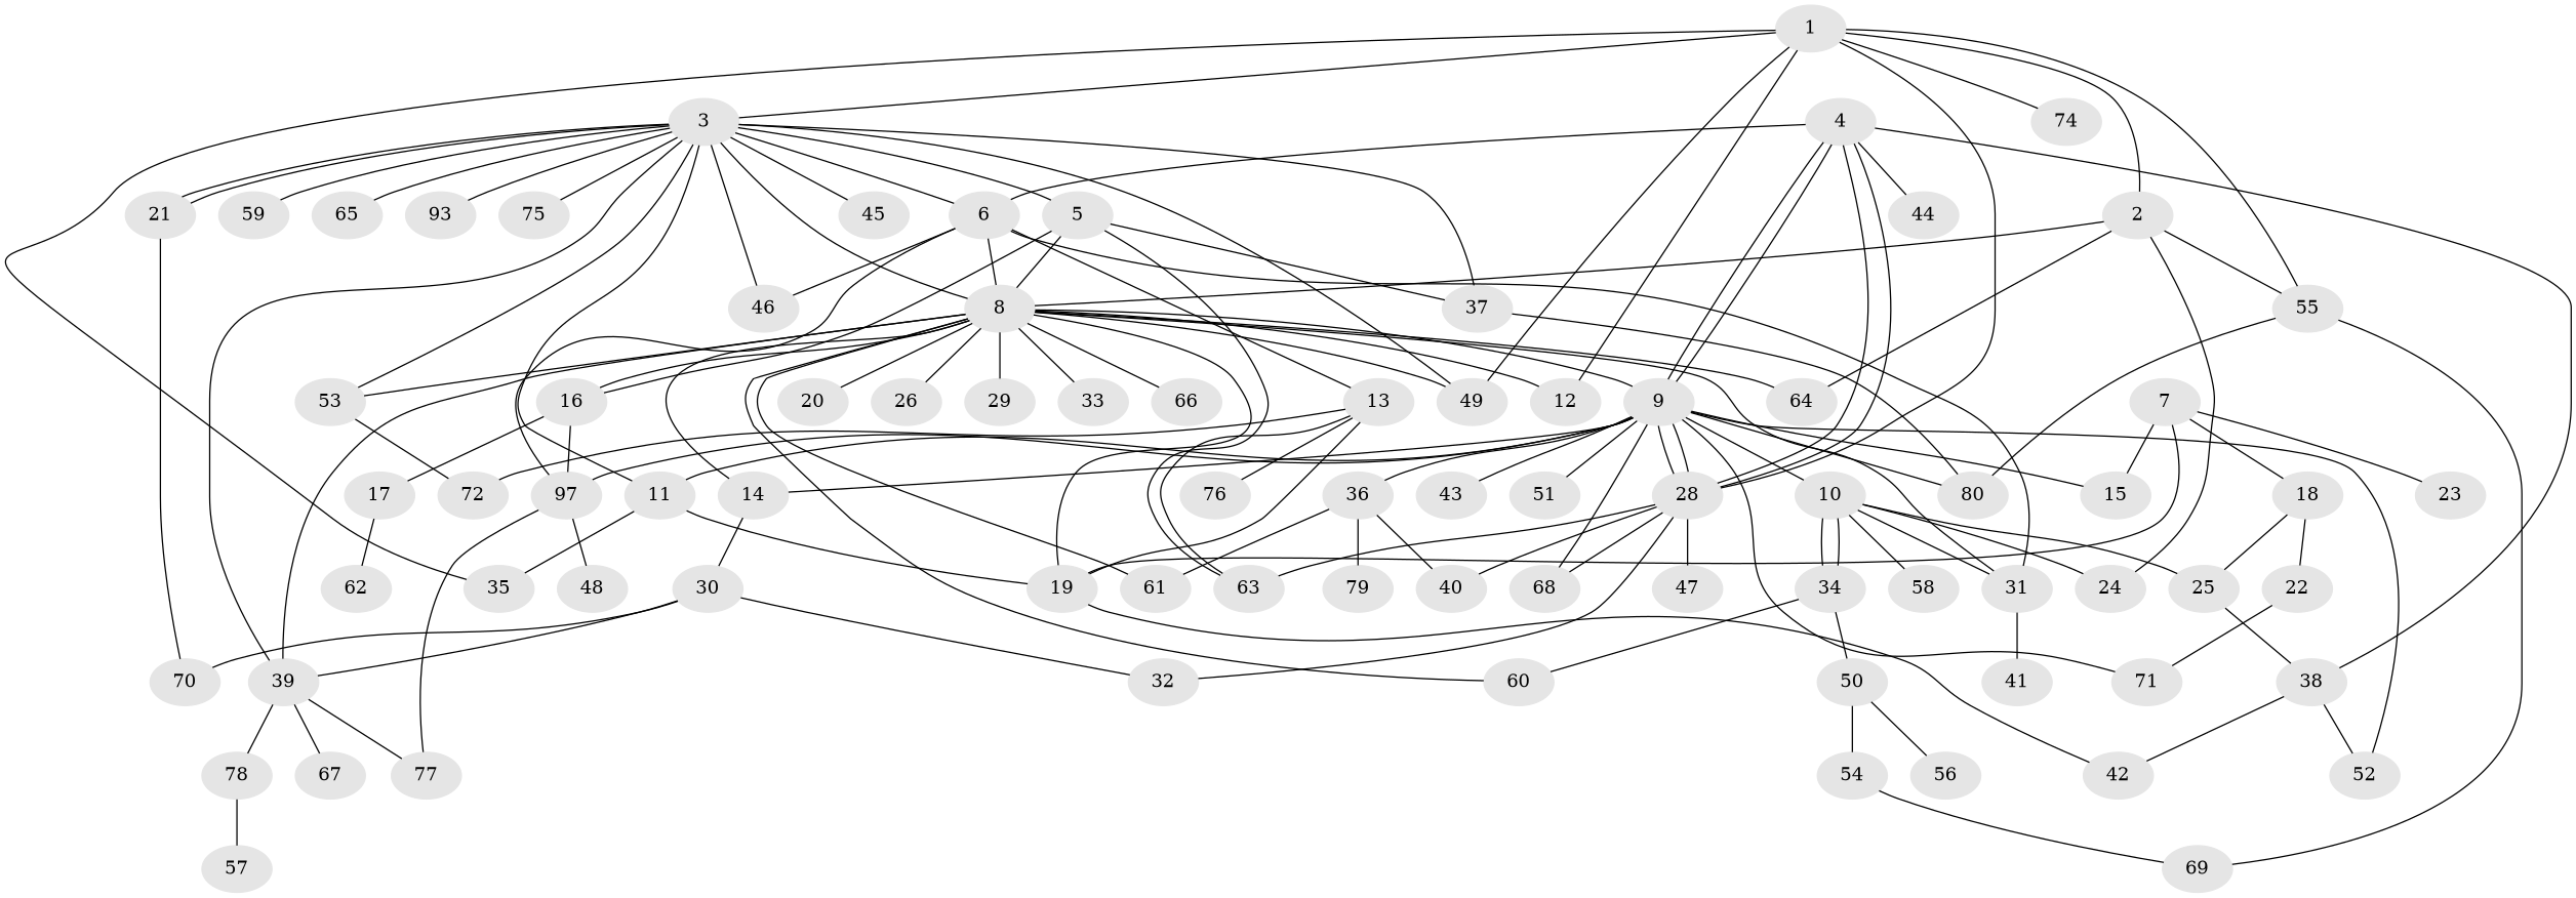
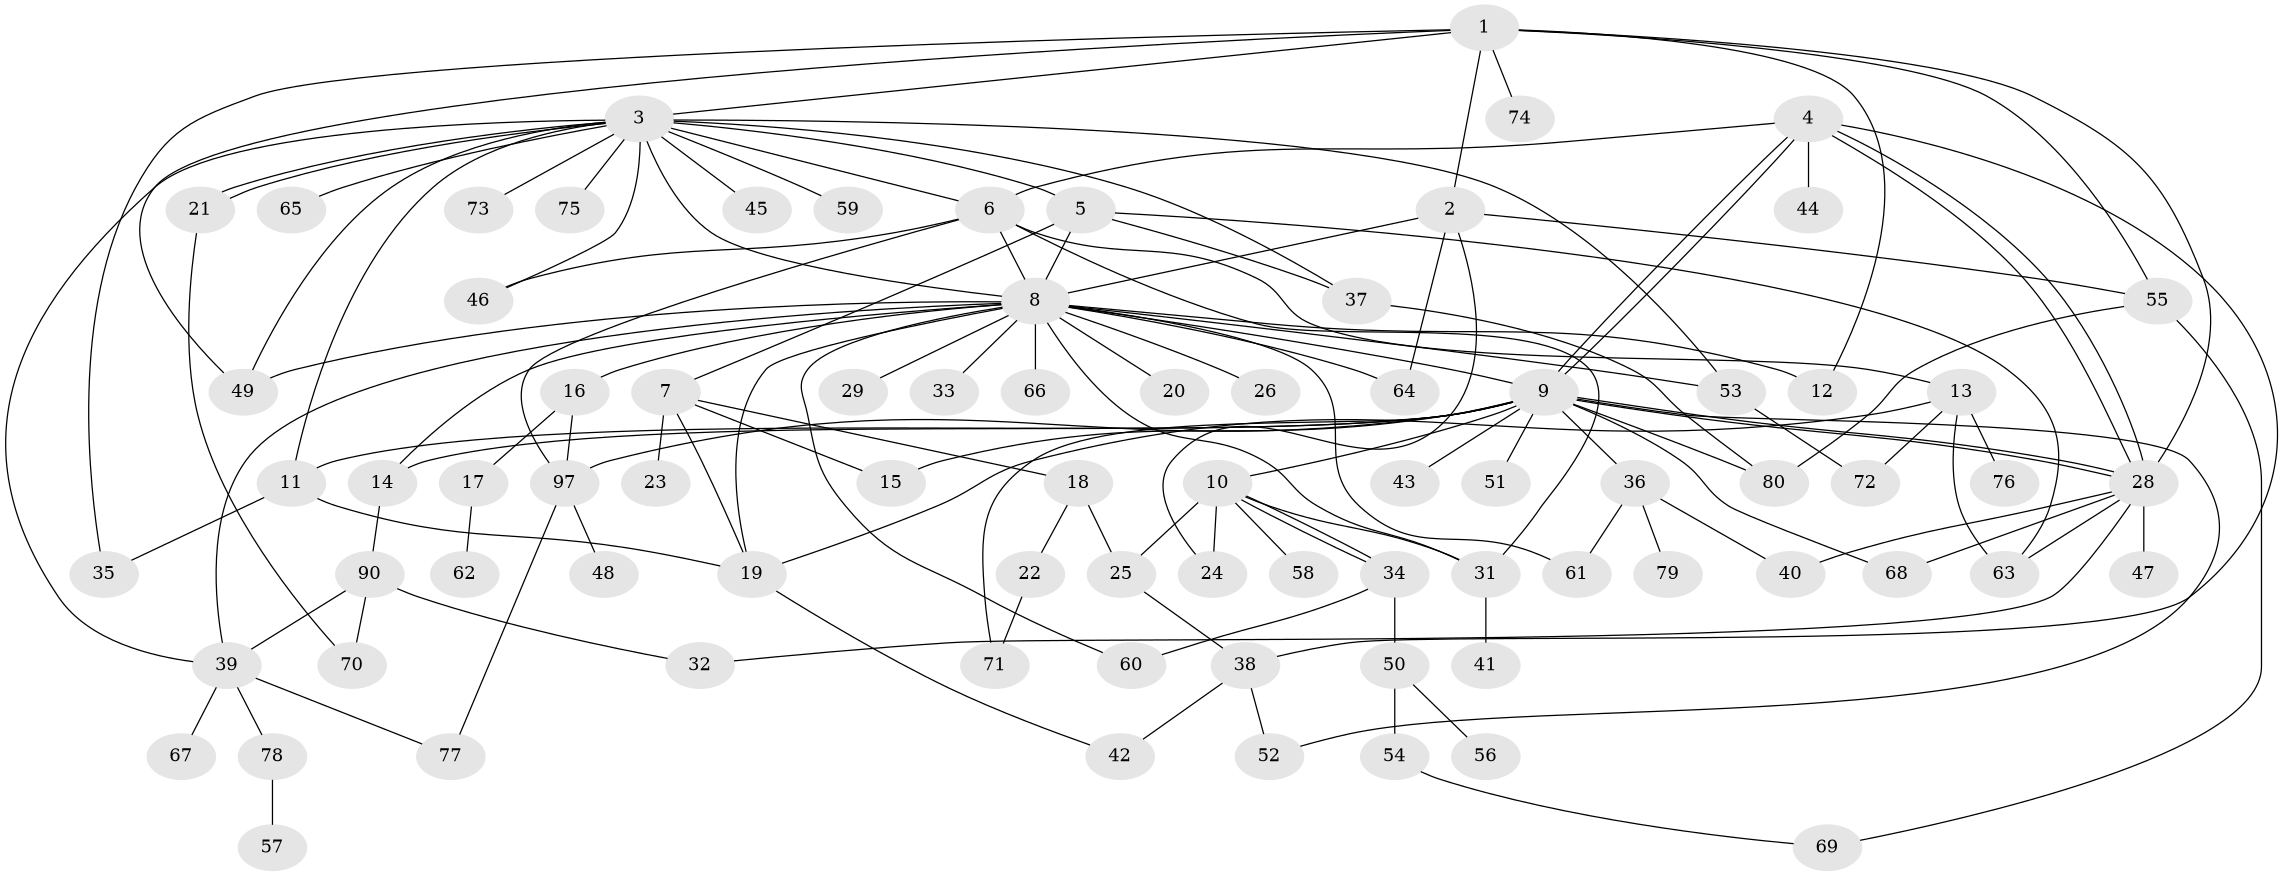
  graph {
    node [color=gray90 style=filled]
    1
    2
    3
    12
    28
    35
    49
    55
    74
    8
    24
    64
    5
    6
    11
    21
    37
    39
    45
    53
    59
    65
-   73 [label=93]
+   73
    75
    46
    63
    68
    32
    40
    47
    80
    69
    14
    9
    31
    19
    16
    20
    26
    29
    33
    60
    61
    66
-   30
+   30 [label=90]
    4
    38
    44
    7
    13
    n51 [label=97]
    70
    77
    67
    78
    72
    15
    10
    36
    43
    51
    71
    52
    42
    18
    23
    76
    48
    41
    25
    22
    17
    34
    58
    79
    50
    62
    54
    56
    57
    1 -- 2
    1 -- 3
    1 -- 12
    1 -- 28
    1 -- 35
    1 -- 49
    1 -- 55
    1 -- 74
    2 -- 55
    2 -- 8
    2 -- 24
    2 -- 64
    3 -- 49
    3 -- 8
    3 -- 5
    3 -- 6
    3 -- 11
    3 -- 21
    3 -- 21
    3 -- 37
    3 -- 39
    3 -- 45
    3 -- 53
    3 -- 59
    3 -- 65
    3 -- 73
    3 -- 75
    3 -- 46
    28 -- 63
    28 -- 68
    28 -- 32
    28 -- 40
    28 -- 47
    55 -- 80
    55 -- 69
    8 -- 12
    8 -- 49
    8 -- 64
    8 -- 39
    8 -- 53
    8 -- 14
    8 -- 9
    8 -- 31
    8 -- 19
    8 -- 16
    8 -- 20
    8 -- 26
    8 -- 29
    8 -- 33
    8 -- 60
    8 -- 61
    8 -- 66
    5 -- 8
    5 -- 37
    5 -- 63
-   5 -- 16
+   5 -- 7
    6 -- 8
    6 -- 46
    6 -- 31
    6 -- 13
    6 -- n51
    11 -- 35
    11 -- 19
    21 -- 70
    37 -- 80
    39 -- 77
    39 -- 67
    39 -- 78
    53 -- 72
    14 -- 30
    9 -- 28
    9 -- 28
    9 -- 11
    9 -- 68
    9 -- 80
    9 -- 14
    9 -- n51
    9 -- 15
    9 -- 10
    9 -- 36
    9 -- 43
    9 -- 51
    9 -- 71
    9 -- 52
    31 -- 41
    19 -- 42
    16 -- n51
    16 -- 17
    30 -- 39
    30 -- 32
    30 -- 70
    4 -- 28
    4 -- 28
    4 -- 6
    4 -- 9
    4 -- 9
    4 -- 38
    4 -- 44
    38 -- 52
    38 -- 42
    7 -- 19
    7 -- 15
    7 -- 18
    7 -- 23
    13 -- 63
    13 -- 19
    13 -- 72
    13 -- 76
    n51 -- 77
    n51 -- 48
    78 -- 57
    10 -- 24
    10 -- 31
    10 -- 25
    10 -- 34
    10 -- 34
    10 -- 58
    36 -- 40
    36 -- 61
    36 -- 79
    18 -- 25
    18 -- 22
    25 -- 38
    22 -- 71
    17 -- 62
    34 -- 60
    34 -- 50
    50 -- 54
    50 -- 56
    54 -- 69
  }
